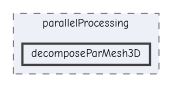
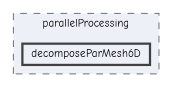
  digraph {
    compound=true
    fontname="Comic Neue"
-   n1 [color=grey25 fillcolor="#edf0f7" fontname="Comic Neue" fontsize=10 height=0.2 label=decomposeParMesh3D shape=box style="filled,bold" width=0.4]
+   n1 [color=grey25 fillcolor="#edf0f7" fontname="Comic Neue" fontsize=10 height=0.2 label=decomposeParMesh6D shape=box style="filled,bold" width=0.4]
    subgraph cluster_1 {
      bgcolor="#edf0f7"
      fontsize=10
      label=parallelProcessing
      pencolor=grey50
      style="filled,dashed"
      n1
    }
  }
